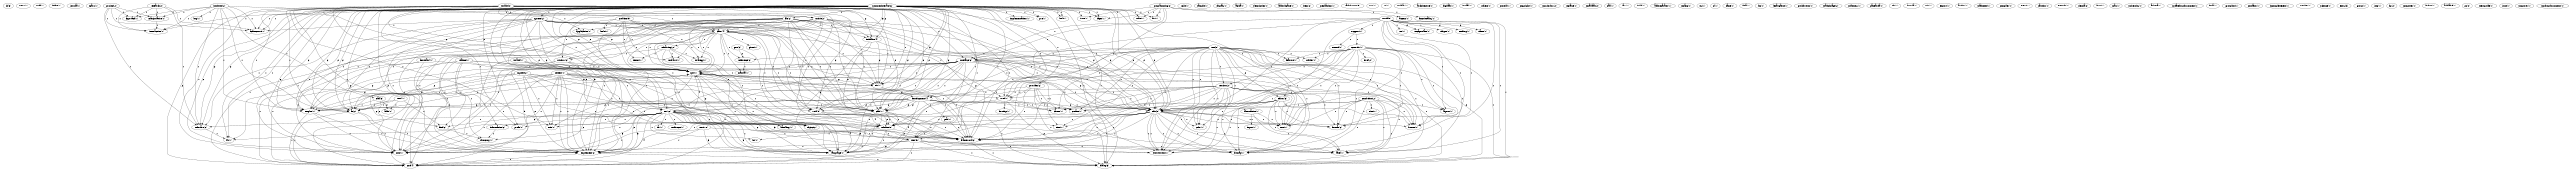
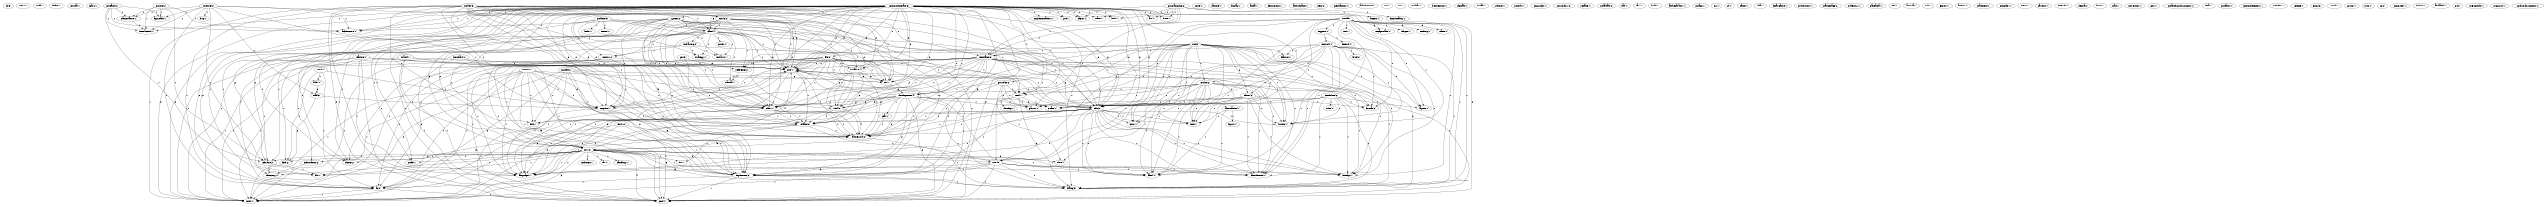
  digraph {
    n1 [label="cb(3)"]
    n2 [label="menu(7)"]
    n3 [label="stuff(1)"]
    n4 [label="define(1)"]
    n5 [label="journal(1)"]
    n6 [label="sparc(1)"]
    n7 [label="problem(9)"]
    n8 [label="looks(1)"]
    n9 [label="class(4)"]
    n10 [label="seems(1)"]
    n11 [label="used(1)"]
    n12 [label="strategy(1)"]
    n13 [label="redraws(1)"]
    n14 [label="window(2)"]
    n15 [label="object(2)"]
    n16 [label="quit(1)"]
    n17 [label="edit(3)"]
    n18 [label="xit(1)"]
    n19 [label="void(9)"]
    n20 [label="char(1)"]
    n21 [label="cmd(4)"]
    n22 [label="reference(2)"]
    n23 [label="redrawing(2)"]
    n24 [label="gives(1)"]
    n25 [label="manual(1)"]
    n26 [label="implement(2)"]
    n27 [label="parser(1)"]
    n28 [label="create(1)"]
    n29 [label="dialog(3)"]
    n30 [label="develop(1)"]
    n31 [label="mini(1)"]
    n32 [label="exit(1)"]
    n33 [label="release(8)"]
    n34 [label="language(1)"]
    n35 [label="framework(2)"]
    n36 [label="text(1)"]
    n37 [label="label(1)"]
    n38 [label="color(1)"]
    n39 [label="format(2)"]
    n40 [label="button(1)"]
    n41 [label="distribution(1)"]
    n42 [label="bitmap(1)"]
    n43 [label="development(4)"]
    n44 [label="style(1)"]
    n45 [label="sample(1)"]
    n46 [label="institute(2)"]
    n47 [label="univie(2)"]
    n48 [label="approach(1)"]
    n49 [label="manipulative(1)"]
    n50 [label="interaction(1)"]
    n51 [label="bug(1)"]
    n52 [label="mail(3)"]
    n53 [label="xmplus(1)"]
    n54 [label="ac(2)"]
    n55 [label="achitecture(1)"]
    n56 [label="software(2)"]
-   n57 [label="application(1)"]
    n58 [label="initialize(4)"]
    n59 [label="addr(1)"]
    n60 [label="find(2)"]
    n61 [label="lib(1)"]
    n62 [label="directory(1)"]
    n63 [label="toolkit(3)"]
    n64 [label="interface(6)"]
    n65 [label="user(5)"]
    n66 [label="xm(12)"]
    n67 [label="lot(1)"]
    n68 [label="time(1)"]
    n69 [label="profit(1)"]
    n70 [label="information(2)"]
    n71 [label="redirects(1)"]
    n72 [label="tar(1)"]
    n73 [label="handling(1)"]
    n74 [label="research(2)"]
    n75 [label="project(2)"]
    n76 [label="display(1)"]
    n77 [label="alternative(1)"]
    n78 [label="input(1)"]
    n79 [label="alpha(1)"]
    n80 [label="description(1)"]
    n81 [label="addsubpane(1)"]
    n82 [label="item(2)"]
    n83 [label="use(3)"]
    n84 [label="editor(3)"]
    n85 [label="version(2)"]
    n86 [label="feature(1)"]
-   n87 [label="builder(1)"]
    n88 [label="layout(1)"]
    n89 [label="year(1)"]
    n90 [label="commoninteract(6)"]
    n91 [label="file(2)"]
    n92 [label="provides(2)"]
    n93 [label="system(2)"]
    n94 [label="state(1)"]
    n95 [label="implementation(1)"]
    n96 [label="art(1)"]
    n97 [label="issue(1)"]
    n98 [label="pre(1)"]
    n99 [label="look(1)"]
    n100 [label="paper(1)"]
    n101 [label="mechanism(1)"]
    n102 [label="radiobutton(9)"]
    n103 [label="sun(1)"]
    n104 [label="support(1)"]
    n105 [label="controls(1)"]
    n106 [label="extend(1)"]
    n107 [label="level(2)"]
    n108 [label="ux(1)"]
    n109 [label="toolbar(1)"]
    n110 [label="architecture(1)"]
    n111 [label="digitalk(1)"]
    n112 [label="install(1)"]
    n113 [label="subject(1)"]
    n114 [label="contrib(1)"]
    n115 [label="copyright(1)"]
    n116 [label="programming(2)"]
    n117 [label="access(1)"]
    n118 [label="functionality(1)"]
    n119 [label="xmwindow(2)"]
    n120 [label="replace(1)"]
    n121 [label="smalltalk(2)"]
    n122 [label="call(1)"]
    n123 [label="xaw(1)"]
    n124 [label="build(1)"]
    n125 [label="addseparator(1)"]
    n126 [label="xmapp(1)"]
    n127 [label="try(1)"]
    n128 [label="pl(1)"]
    n129 [label="combobox(2)"]
    n130 [label="tries(1)"]
    n131 [label="send(1)"]
    n132 [label="came(1)"]
    n133 [label="idea(1)"]
-   n134 [label="doc(1)"]
    n135 [label="motif(5)"]
    n136 [label="run(1)"]
    n137 [label="encapsulate(1)"]
    n138 [label="widget(1)"]
    n139 [label="nothing(1)"]
    n140 [label="name(1)"]
    n141 [label="lenaugasse(1)"]
    n142 [label="pushbutton(1)"]
    n143 [label="staticimage(2)"]
    n144 [label="nullentry(1)"]
    n145 [label="myedit(2)"]
    n146 [label="panearea(1)"]
    n147 [label="settext(1)"]
    n148 [label="edu(1)"]
    n149 [label="austria(1)"]
    n150 [label="mit(1)"]
    n151 [label="export(1)"]
    n152 [label="author(1)"]
    n153 [label="statictext(1)"]
    n154 [label="compiler(1)"]
    n155 [label="event(1)"]
    n156 [label="caution(1)"]
    n157 [label="extends(1)"]
    n158 [label="vienna(2)"]
    n159 [label="linux(1)"]
    n160 [label="mac(1)"]
    n161 [label="gnu(3)"]
    n162 [label="university(1)"]
-   n163 [label="athena(1)"]
+   n163 [label="gnu(1)"]
    n164 [label="createdropdownmenu(1)"]
    n165 [label="beta(1)"]
    n166 [label="strassl(1)"]
-   n167 [label="groupbox(1)"]
    n168 [label="contains(1)"]
    n169 [label="incompleteness(1)"]
    n170 [label="member(1)"]
    n171 [label="science(1)"]
    n172 [label="readme(1)"]
    n173 [label="entry(3)"]
+   n174 [label="world(1)"]
    n175 [label="group(1)"]
    n176 [label="joop(1)"]
    n177 [label="test(10)"]
    n178 [label="hp(2)"]
    n179 [label="computer(1)"]
    n180 [label="listbox(1)"]
    n181 [label="addlabel(1)"]
    n182 [label="bernhard(1)"]
    n183 [label="pc(0)"]
    n184 [label="usersguide(1)"]
-   n185 [label="june(1)"]
    n186 [label="supports(1)"]
    n187 [label="xmdropdownmenu(1)"]
    n7 -> n8 [label=1]
    n7 -> n9 [label=1]
    n7 -> n10 [label=1]
    n7 -> n11 [label=1]
    n7 -> n12 [label=1]
    n7 -> n13 [label=1]
    n7 -> n14 [label=1]
    n7 -> n15 [label=1]
    n9 -> n12 [label=1]
    n9 -> n13 [label=1]
    n9 -> n14 [label=1]
    n9 -> n15 [label=1]
    n9 -> n16 [label=1]
    n9 -> n17 [label=1]
    n9 -> n18 [label=1]
    n9 -> n19 [label=1]
    n9 -> n20 [label=1]
    n9 -> n20 [label=1]
    n9 -> n21 [label=1]
    n9 -> n22 [label=1]
    n9 -> n23 [label=1]
    n9 -> n24 [label=1]
    n9 -> n25 [label=1]
    n11 -> n26 [label=1]
    n11 -> n27 [label=1]
    n11 -> n28 [label=1]
    n11 -> n29 [label=2]
    n11 -> n30 [label=1]
    n14 -> n15 [label=1]
    n14 -> n16 [label=1]
    n14 -> n21 [label=9]
    n14 -> n26 [label=1]
    n14 -> n31 [label=1]
    n16 -> n18 [label=2]
    n16 -> n32 [label=1]
    n16 -> n33 [label=1]
    n16 -> n34 [label=1]
    n16 -> n34 [label=1]
    n16 -> n35 [label=1]
    n16 -> n35 [label=1]
    n17 -> n16 [label=1]
    n17 -> n16 [label=1]
    n17 -> n32 [label=1]
    n17 -> n33 [label=1]
    n17 -> n33 [label=1]
    n17 -> n34 [label=1]
    n17 -> n34 [label=1]
    n17 -> n35 [label=1]
    n17 -> n35 [label=1]
    n17 -> n36 [label=1]
    n17 -> n36 [label=1]
    n17 -> n37 [label=1]
    n17 -> n37 [label=1]
    n17 -> n38 [label=1]
-   n17 -> n39 [label=1]
    n17 -> n40 [label=1]
    n17 -> n41 [label=1]
    n17 -> n41 [label=1]
    n17 -> n42 [label=1]
    n17 -> n42 [label=1]
    n18 -> n43 [label=2]
    n19 -> n33 [label=4]
    n19 -> n34 [label=4]
    n19 -> n35 [label=4]
    n20 -> n33 [label=1]
    n20 -> n33 [label=1]
    n20 -> n34 [label=1]
    n20 -> n34 [label=1]
    n20 -> n35 [label=1]
    n20 -> n35 [label=1]
    n22 -> n25 [label=1]
-   n23 -> n10 [label=1]
    n23 -> n11 [label=1]
    n23 -> n12 [label=1]
    n23 -> n13 [label=1]
    n23 -> n14 [label=1]
    n23 -> n15 [label=1]
    n26 -> n21 [label=1]
    n26 -> n29 [label=1]
    n33 -> n34 [label=1]
    n33 -> n35 [label=1]
    n33 -> n65 [label=1]
    n33 -> n67 [label=1]
    n35 -> n29 [label=1]
-   n73 -> n16 [label=2]
+   n43 -> n16 [label=2]
    n43 -> n17 [label=2]
    n43 -> n19 [label=2]
    n43 -> n20 [label=2]
    n43 -> n20 [label=2]
    n43 -> n21 [label=2]
    n43 -> n26 [label=2]
    n43 -> n27 [label=1]
    n43 -> n28 [label=1]
    n43 -> n29 [label=1]
    n43 -> n31 [label=2]
    n43 -> n53 [label=2]
    n43 -> n54 [label=2]
    n43 -> n66 [label=2]
    n43 -> n89 [label=1]
    n46 -> n47 [label=1]
    n46 -> n48 [label=1]
    n46 -> n49 [label=1]
    n46 -> n50 [label=1]
    n46 -> n51 [label=1]
    n46 -> n52 [label=1]
    n46 -> n53 [label=1]
    n46 -> n54 [label=1]
    n46 -> n55 [label=1]
    n46 -> n56 [label=1]
    n47 -> n9 [label=1]
    n47 -> n16 [label=1]
    n47 -> n16 [label=1]
    n47 -> n17 [label=1]
    n47 -> n17 [label=1]
    n47 -> n18 [label=1]
    n47 -> n19 [label=1]
    n47 -> n20 [label=1]
    n47 -> n20 [label=1]
    n47 -> n21 [label=1]
    n47 -> n26 [label=1]
    n47 -> n31 [label=1]
-   n47 -> n57 [label=1]
    n47 -> n58 [label=1]
    n49 -> n50 [label=1]
    n52 -> n53 [label=1]
-   n52 -> n59 [label=2]
+   n59 -> n52 [label=2]
    n52 -> n60 [label=2]
    n53 -> n16 [label=1]
    n53 -> n21 [label=1]
    n53 -> n26 [label=1]
    n53 -> n31 [label=1]
    n54 -> n16 [label=1]
    n54 -> n21 [label=1]
-   n54 -> n26 [label=1]
+   n26 -> n54 [label=1]
    n54 -> n31 [label=1]
    n56 -> n61 [label=1]
    n58 -> n18 [label=2]
    n58 -> n33 [label=2]
    n58 -> n34 [label=2]
    n58 -> n35 [label=2]
    n60 -> n62 [label=1]
    n63 -> n9 [label=1]
    n63 -> n16 [label=2]
    n63 -> n16 [label=2]
    n63 -> n17 [label=2]
    n63 -> n17 [label=2]
    n63 -> n18 [label=1]
    n63 -> n19 [label=2]
    n63 -> n20 [label=2]
    n63 -> n20 [label=2]
    n63 -> n21 [label=2]
    n63 -> n26 [label=1]
    n63 -> n31 [label=1]
    n63 -> n32 [label=1]
    n63 -> n33 [label=1]
    n63 -> n34 [label=1]
    n63 -> n35 [label=1]
    n63 -> n47 [label=1]
    n63 -> n53 [label=1]
    n63 -> n54 [label=1]
-   n63 -> n57 [label=1]
    n63 -> n58 [label=2]
    n63 -> n64 [label=1]
    n63 -> n65 [label=1]
    n64 -> n16 [label=1]
    n64 -> n17 [label=2]
    n64 -> n18 [label=1]
    n64 -> n19 [label=1]
    n64 -> n20 [label=1]
    n64 -> n20 [label=1]
    n64 -> n21 [label=1]
    n64 -> n26 [label=1]
    n64 -> n29 [label=1]
    n64 -> n31 [label=1]
    n64 -> n34 [label=1]
    n64 -> n35 [label=1]
    n64 -> n36 [label=1]
    n64 -> n40 [label=1]
    n64 -> n41 [label=1]
    n64 -> n42 [label=1]
    n64 -> n53 [label=2]
    n64 -> n54 [label=2]
    n64 -> n66 [label=1]
    n65 -> n16 [label=1]
    n65 -> n21 [label=1]
    n65 -> n26 [label=1]
    n65 -> n29 [label=1]
    n65 -> n31 [label=1]
    n65 -> n34 [label=2]
    n65 -> n37 [label=1]
    n65 -> n41 [label=1]
    n65 -> n42 [label=1]
    n66 -> n15 [label=1]
    n66 -> n16 [label=4]
    n66 -> n21 [label=4]
    n66 -> n26 [label=3]
    n66 -> n29 [label=3]
    n66 -> n31 [label=3]
    n66 -> n34 [label=1]
-   n66 -> n35 [label=3]
+   n35 -> n66 [label=3]
    n66 -> n37 [label=1]
    n66 -> n41 [label=1]
    n66 -> n42 [label=1]
    n66 -> n56 [label=1]
    n66 -> n60 [label=2]
    n66 -> n61 [label=1]
    n66 -> n62 [label=1]
    n66 -> n65 [label=2]
    n66 -> n67 [label=1]
    n66 -> n68 [label=2]
    n66 -> n69 [label=1]
    n66 -> n70 [label=1]
    n66 -> n71 [label=1]
    n66 -> n72 [label=1]
    n66 -> n73 [label=1]
    n70 -> n62 [label=1]
    n74 -> n48 [label=1]
    n74 -> n49 [label=1]
    n74 -> n50 [label=1]
    n74 -> n55 [label=1]
    n74 -> n56 [label=1]
    n75 -> n48 [label=1]
    n75 -> n49 [label=1]
    n75 -> n50 [label=1]
    n75 -> n55 [label=1]
    n75 -> n56 [label=1]
    n77 -> n36 [label=1]
    n77 -> n37 [label=1]
    n77 -> n78 [label=1]
    n83 -> n11 [label=1]
    n83 -> n17 [label=1]
    n83 -> n17 [label=1]
    n83 -> n22 [label=1]
    n83 -> n27 [label=1]
    n83 -> n28 [label=1]
    n83 -> n29 [label=2]
    n83 -> n35 [label=1]
    n83 -> n36 [label=1]
    n83 -> n37 [label=1]
    n83 -> n38 [label=1]
    n83 -> n39 [label=1]
    n83 -> n40 [label=1]
    n83 -> n41 [label=1]
    n83 -> n42 [label=1]
    n83 -> n43 [label=1]
    n83 -> n64 [label=1]
    n83 -> n65 [label=1]
-   n83 -> n68 [label=1]
    n83 -> n84 [label=2]
    n83 -> n85 [label=1]
    n83 -> n86 [label=1]
-   n83 -> n87 [label=1]
    n83 -> n88 [label=1]
    n84 -> n27 [label=1]
    n84 -> n28 [label=1]
    n84 -> n36 [label=1]
    n84 -> n37 [label=1]
    n84 -> n38 [label=1]
    n84 -> n39 [label=1]
    n84 -> n40 [label=1]
    n84 -> n41 [label=1]
    n84 -> n42 [label=1]
    n85 -> n11 [label=1]
    n85 -> n17 [label=1]
    n85 -> n27 [label=1]
    n85 -> n28 [label=1]
    n85 -> n35 [label=1]
    n85 -> n36 [label=1]
    n85 -> n37 [label=1]
    n85 -> n38 [label=1]
    n85 -> n39 [label=1]
    n85 -> n40 [label=1]
    n85 -> n41 [label=1]
    n85 -> n42 [label=1]
    n85 -> n43 [label=1]
    n85 -> n68 [label=1]
    n89 -> n35 [label=1]
    n90 -> n9 [label=3]
    n90 -> n11 [label=1]
    n90 -> n16 [label=2]
    n90 -> n16 [label=2]
    n90 -> n16 [label=2]
    n90 -> n17 [label=2]
    n90 -> n17 [label=2]
    n90 -> n17 [label=2]
    n90 -> n18 [label=2]
    n90 -> n19 [label=2]
    n90 -> n20 [label=2]
    n90 -> n20 [label=2]
    n90 -> n21 [label=2]
    n90 -> n21 [label=2]
    n90 -> n26 [label=3]
    n90 -> n26 [label=3]
    n90 -> n29 [label=1]
    n90 -> n29 [label=1]
    n90 -> n31 [label=2]
    n90 -> n31 [label=2]
    n90 -> n33 [label=1]
    n90 -> n33 [label=1]
    n90 -> n50 [label=1]
    n90 -> n53 [label=2]
    n90 -> n53 [label=2]
    n90 -> n54 [label=2]
    n90 -> n54 [label=2]
    n90 -> n55 [label=1]
    n90 -> n55 [label=1]
    n90 -> n56 [label=2]
    n90 -> n56 [label=2]
    n90 -> n58 [label=2]
    n90 -> n61 [label=1]
    n90 -> n61 [label=1]
    n90 -> n66 [label=2]
    n90 -> n66 [label=2]
    n90 -> n69 [label=1]
    n90 -> n69 [label=1]
    n90 -> n84 [label=1]
    n90 -> n91 [label=1]
    n90 -> n92 [label=1]
    n90 -> n93 [label=1]
    n90 -> n94 [label=1]
    n90 -> n95 [label=1]
    n90 -> n96 [label=1]
    n90 -> n97 [label=1]
    n90 -> n98 [label=1]
    n90 -> n98 [label=1]
    n90 -> n99 [label=1]
    n90 -> n99 [label=1]
    n90 -> n100 [label=1]
    n90 -> n100 [label=1]
-   n91 -> n9 [label=1]
+   n91 -> n22 [label=1]
    n91 -> n16 [label=1]
    n91 -> n16 [label=1]
    n91 -> n17 [label=1]
    n91 -> n17 [label=1]
    n91 -> n18 [label=1]
    n91 -> n19 [label=1]
    n91 -> n20 [label=1]
    n91 -> n20 [label=1]
    n91 -> n21 [label=1]
    n91 -> n26 [label=1]
    n91 -> n31 [label=1]
    n91 -> n53 [label=1]
    n91 -> n54 [label=1]
    n91 -> n58 [label=1]
    n91 -> n61 [label=1]
    n92 -> n11 [label=1]
    n92 -> n27 [label=1]
    n92 -> n28 [label=1]
-   n92 -> n29 [label=1]
    n92 -> n35 [label=1]
    n92 -> n43 [label=1]
    n92 -> n68 [label=1]
    n93 -> n9 [label=1]
    n93 -> n16 [label=1]
    n93 -> n17 [label=1]
    n93 -> n18 [label=1]
    n93 -> n19 [label=1]
    n93 -> n20 [label=1]
    n93 -> n20 [label=1]
    n93 -> n21 [label=1]
    n93 -> n26 [label=1]
    n93 -> n31 [label=1]
    n93 -> n53 [label=1]
    n93 -> n54 [label=1]
    n93 -> n55 [label=1]
    n93 -> n56 [label=1]
    n93 -> n66 [label=1]
    n104 -> n105 [label=1]
    n104 -> n106 [label=1]
    n105 -> n17 [label=1]
    n105 -> n29 [label=1]
-   n105 -> n36 [label=1]
    n105 -> n37 [label=1]
    n105 -> n38 [label=1]
    n105 -> n39 [label=1]
    n105 -> n40 [label=1]
    n105 -> n41 [label=1]
    n105 -> n42 [label=1]
    n105 -> n64 [label=1]
    n105 -> n65 [label=1]
    n105 -> n85 [label=1]
    n105 -> n86 [label=1]
-   n105 -> n87 [label=1]
    n105 -> n88 [label=1]
    n105 -> n107 [label=1]
    n116 -> n11 [label=1]
    n116 -> n64 [label=1]
    n116 -> n94 [label=1]
    n116 -> n96 [label=1]
    n116 -> n97 [label=1]
+   n116 -> n99 [label=1]
    n116 -> n100 [label=1]
    n116 -> n117 [label=1]
    n116 -> n118 [label=1]
    n129 -> n17 [label=1]
    n129 -> n29 [label=1]
    n129 -> n36 [label=1]
    n129 -> n37 [label=1]
    n129 -> n39 [label=1]
    n129 -> n40 [label=1]
    n129 -> n41 [label=1]
    n129 -> n42 [label=1]
    n129 -> n88 [label=1]
    n129 -> n130 [label=1]
    n131 -> n53 [label=1]
    n131 -> n54 [label=1]
    n131 -> n59 [label=1]
    n131 -> n60 [label=1]
    n135 -> n17 [label=1]
    n135 -> n29 [label=1]
    n135 -> n36 [label=1]
    n135 -> n37 [label=1]
    n135 -> n39 [label=1]
    n135 -> n40 [label=1]
    n135 -> n41 [label=1]
    n135 -> n42 [label=1]
    n135 -> n64 [label=1]
    n135 -> n65 [label=1]
    n135 -> n88 [label=1]
    n135 -> n104 [label=1]
    n135 -> n136 [label=1]
    n135 -> n137 [label=2]
    n135 -> n138 [label=1]
    n135 -> n139 [label=2]
    n135 -> n140 [label=2]
    n145 -> n18 [label=2]
    n145 -> n26 [label=2]
    n145 -> n31 [label=2]
    n145 -> n32 [label=1]
    n145 -> n33 [label=1]
    n145 -> n34 [label=1]
    n145 -> n35 [label=1]
    n145 -> n53 [label=2]
    n145 -> n54 [label=2]
    n147 -> n18 [label=1]
    n147 -> n26 [label=1]
    n147 -> n26 [label=1]
    n147 -> n31 [label=1]
    n147 -> n31 [label=1]
    n147 -> n32 [label=1]
    n147 -> n33 [label=1]
    n147 -> n34 [label=1]
    n147 -> n34 [label=1]
    n147 -> n35 [label=1]
    n147 -> n35 [label=1]
    n147 -> n53 [label=1]
    n147 -> n54 [label=1]
    n161 -> n22 [label=2]
    n161 -> n33 [label=1]
    n166 -> n16 [label=1]
+   n166 -> n21 [label=1]
    n166 -> n26 [label=1]
    n166 -> n31 [label=1]
    n166 -> n66 [label=1]
    n172 -> n16 [label=1]
    n172 -> n21 [label=1]
    n172 -> n34 [label=1]
    n172 -> n35 [label=1]
    n172 -> n60 [label=1]
    n172 -> n62 [label=1]
    n172 -> n70 [label=1]
    n177 -> n26 [label=7]
    n177 -> n31 [label=7]
-   n177 -> n34 [label=3]
+   n177 -> n61 [label=3]
    n177 -> n35 [label=3]
    n182 -> n16 [label=1]
    n182 -> n21 [label=1]
    n182 -> n26 [label=1]
    n182 -> n31 [label=1]
  }
